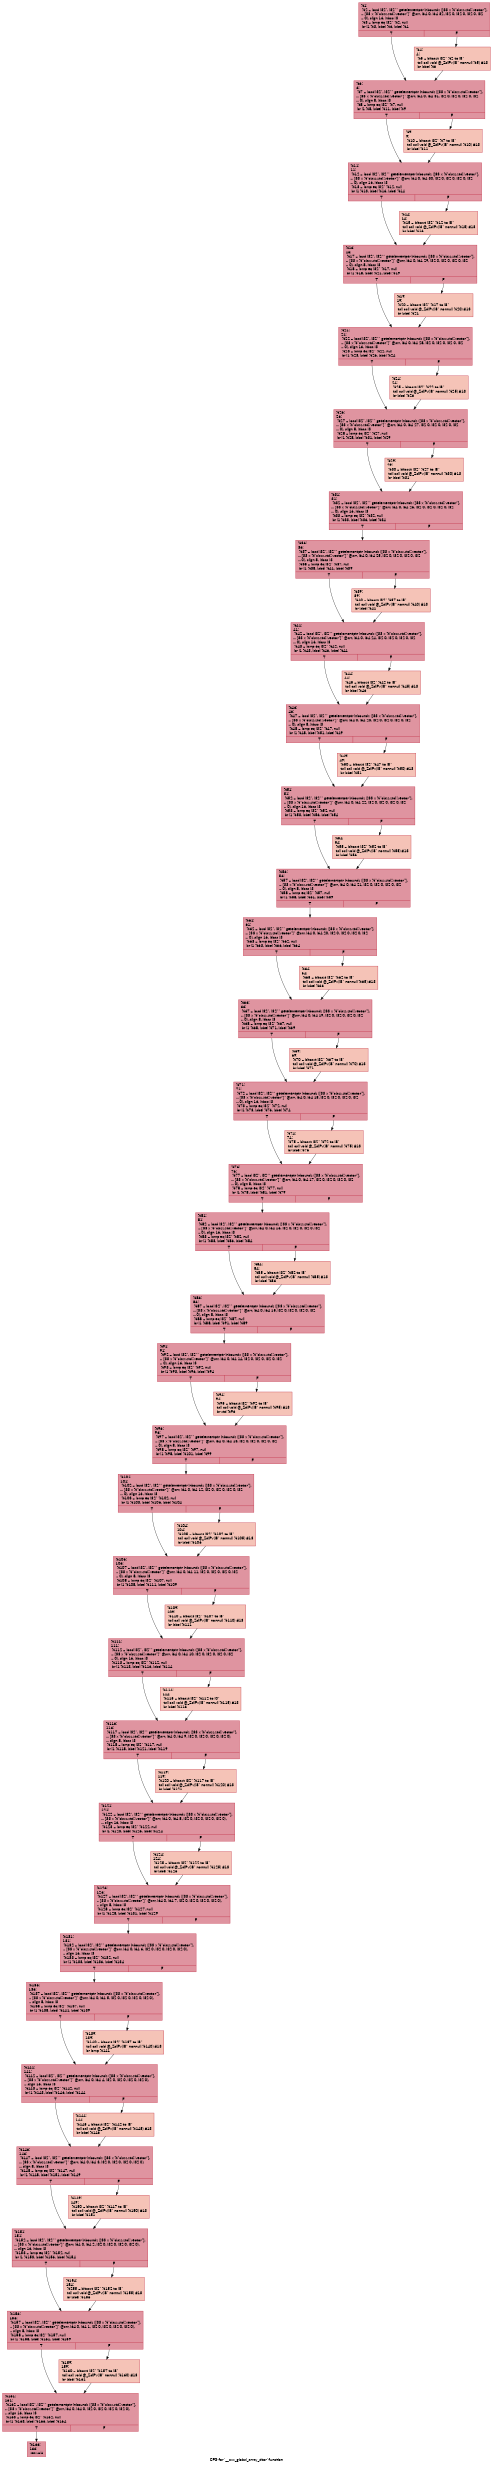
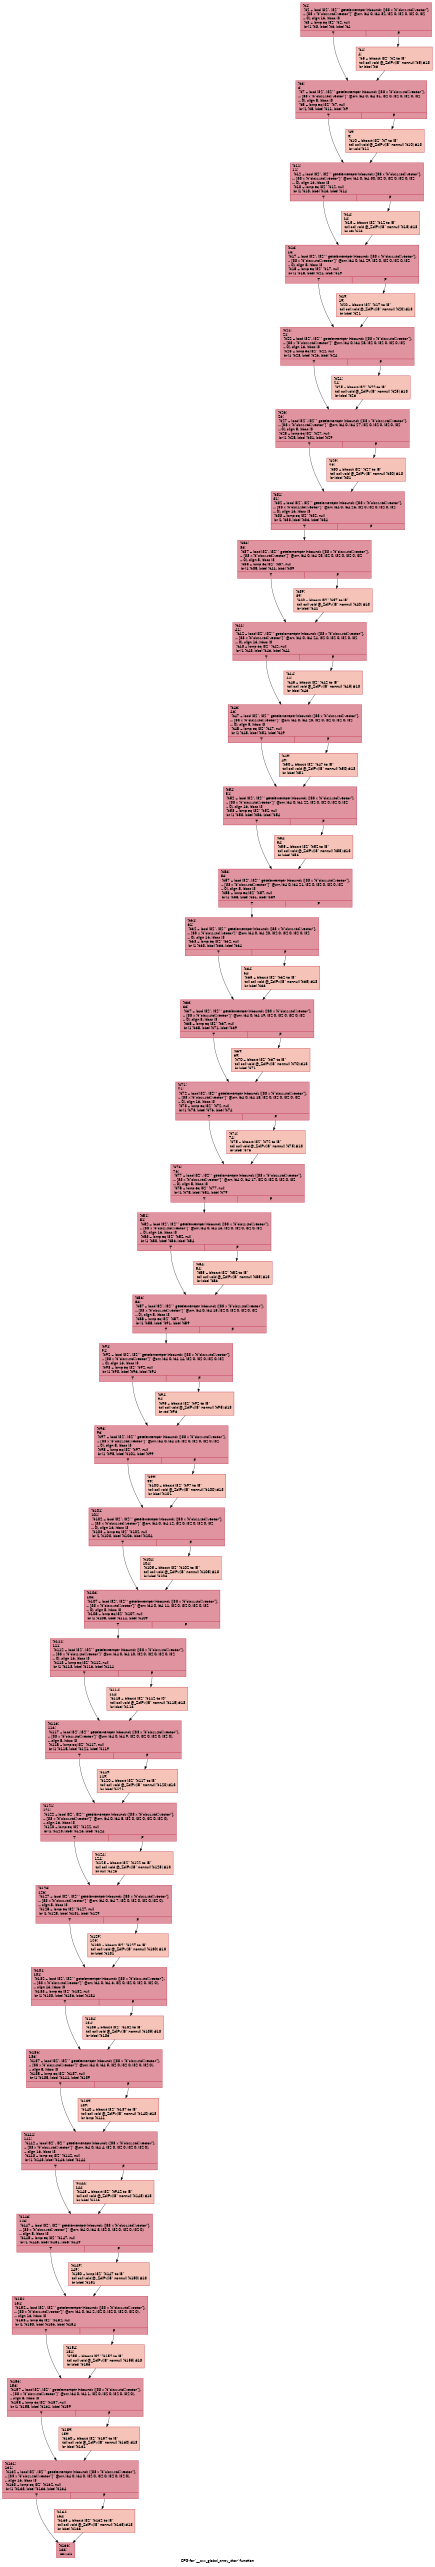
  digraph {
    fontname=Lato
    label="CFG for '__cxx_global_array_dtor' function"
    node [color="#b70d28ff" fillcolor="#b70d2870" fontname=Lato shape=record style=filled]
    edge [fontname=Lato tailport=s0]
    n1 [label="{%1:\l  %2 = load i32*, i32** getelementptr inbounds ([33 x %\"class.std::vector\"],\l... [33 x %\"class.std::vector\"]* @arr, i64 0, i64 32, i32 0, i32 0, i32 0, i32\l... 0), align 16, !tbaa !3\l  %3 = icmp eq i32* %2, null\l  br i1 %3, label %6, label %4\l|{<s0>T|<s1>F}}"]
    n2 [label="{%6:\l6:                                                \l  %7 = load i32*, i32** getelementptr inbounds ([33 x %\"class.std::vector\"],\l... [33 x %\"class.std::vector\"]* @arr, i64 0, i64 31, i32 0, i32 0, i32 0, i32\l... 0), align 8, !tbaa !3\l  %8 = icmp eq i32* %7, null\l  br i1 %8, label %11, label %9\l|{<s0>T|<s1>F}}"]
    n3 [fillcolor="#e8765c70" label="{%4:\l4:                                                \l  %5 = bitcast i32* %2 to i8*\l  tail call void @_ZdlPv(i8* nonnull %5) #13\l  br label %6\l}"]
    n4 [label="{%11:\l11:                                               \l  %12 = load i32*, i32** getelementptr inbounds ([33 x %\"class.std::vector\"],\l... [33 x %\"class.std::vector\"]* @arr, i64 0, i64 30, i32 0, i32 0, i32 0, i32\l... 0), align 16, !tbaa !3\l  %13 = icmp eq i32* %12, null\l  br i1 %13, label %16, label %14\l|{<s0>T|<s1>F}}"]
-   n5 [fillcolor="#e8765c70" label="{%9:\l9:                                                \l  %10 = bitcast i32* %7 to i8*\l  tail call void @_ZdlPv(i8* nonnull %10) #13\l  br label %11\l}"]
+   n5 [fillcolor="#e8765c70" label="{%9:\l9:                                                \l  %10 = bitcast i32* %7 to i8*\l  tail call void @_ZdlPv(i8* nonnull %10) #13\l  br void %11\l}"]
    n6 [label="{%16:\l16:                                               \l  %17 = load i32*, i32** getelementptr inbounds ([33 x %\"class.std::vector\"],\l... [33 x %\"class.std::vector\"]* @arr, i64 0, i64 29, i32 0, i32 0, i32 0, i32\l... 0), align 8, !tbaa !3\l  %18 = icmp eq i32* %17, null\l  br i1 %18, label %21, label %19\l|{<s0>T|<s1>F}}"]
-   n7 [fillcolor="#e8765c70" label="{%14:\l14:                                               \l  %15 = bitcast i32* %12 to i8*\l  tail call void @_ZdlPv(i8* nonnull %15) #13\l  br label %16\l}"]
+   n7 [fillcolor="#e8765c70" label="{%14:\l14:                                               \l  %15 = bitcast i32* %12 to i8*\l  tail call void @_ZdlPv(i8* nonnull %15) #13\l  br ret %16\l}"]
    n8 [label="{%21:\l21:                                               \l  %22 = load i32*, i32** getelementptr inbounds ([33 x %\"class.std::vector\"],\l... [33 x %\"class.std::vector\"]* @arr, i64 0, i64 28, i32 0, i32 0, i32 0, i32\l... 0), align 16, !tbaa !3\l  %23 = icmp eq i32* %22, null\l  br i1 %23, label %26, label %24\l|{<s0>T|<s1>F}}"]
    n9 [fillcolor="#e8765c70" label="{%19:\l19:                                               \l  %20 = bitcast i32* %17 to i8*\l  tail call void @_ZdlPv(i8* nonnull %20) #13\l  br label %21\l}"]
    n10 [label="{%26:\l26:                                               \l  %27 = load i32*, i32** getelementptr inbounds ([33 x %\"class.std::vector\"],\l... [33 x %\"class.std::vector\"]* @arr, i64 0, i64 27, i32 0, i32 0, i32 0, i32\l... 0), align 8, !tbaa !3\l  %28 = icmp eq i32* %27, null\l  br i1 %28, label %31, label %29\l|{<s0>T|<s1>F}}"]
    n11 [fillcolor="#e8765c70" label="{%24:\l24:                                               \l  %25 = bitcast i32* %22 to i8*\l  tail call void @_ZdlPv(i8* nonnull %25) #13\l  br label %26\l}"]
    n12 [label="{%31:\l31:                                               \l  %32 = load i32*, i32** getelementptr inbounds ([33 x %\"class.std::vector\"],\l... [33 x %\"class.std::vector\"]* @arr, i64 0, i64 26, i32 0, i32 0, i32 0, i32\l... 0), align 16, !tbaa !3\l  %33 = icmp eq i32* %32, null\l  br i1 %33, label %36, label %34\l|{<s0>T|<s1>F}}"]
    n13 [fillcolor="#e8765c70" label="{%29:\l29:                                               \l  %30 = bitcast i32* %27 to i8*\l  tail call void @_ZdlPv(i8* nonnull %30) #13\l  br label %31\l}"]
    n14 [label="{%36:\l36:                                               \l  %37 = load i32*, i32** getelementptr inbounds ([33 x %\"class.std::vector\"],\l... [33 x %\"class.std::vector\"]* @arr, i64 0, i64 25, i32 0, i32 0, i32 0, i32\l... 0), align 8, !tbaa !3\l  %38 = icmp eq i32* %37, null\l  br i1 %38, label %41, label %39\l|{<s0>T|<s1>F}}"]
    n15 [label="{%41:\l41:                                               \l  %42 = load i32*, i32** getelementptr inbounds ([33 x %\"class.std::vector\"],\l... [33 x %\"class.std::vector\"]* @arr, i64 0, i64 24, i32 0, i32 0, i32 0, i32\l... 0), align 16, !tbaa !3\l  %43 = icmp eq i32* %42, null\l  br i1 %43, label %46, label %44\l|{<s0>T|<s1>F}}"]
    n16 [fillcolor="#e8765c70" label="{%39:\l39:                                               \l  %40 = bitcast i32* %37 to i8*\l  tail call void @_ZdlPv(i8* nonnull %40) #13\l  br label %41\l}"]
    n17 [label="{%46:\l46:                                               \l  %47 = load i32*, i32** getelementptr inbounds ([33 x %\"class.std::vector\"],\l... [33 x %\"class.std::vector\"]* @arr, i64 0, i64 23, i32 0, i32 0, i32 0, i32\l... 0), align 8, !tbaa !3\l  %48 = icmp eq i32* %47, null\l  br i1 %48, label %51, label %49\l|{<s0>T|<s1>F}}"]
    n18 [fillcolor="#e8765c70" label="{%44:\l44:                                               \l  %45 = bitcast i32* %42 to i8*\l  tail call void @_ZdlPv(i8* nonnull %45) #13\l  br label %46\l}"]
    n19 [label="{%51:\l51:                                               \l  %52 = load i32*, i32** getelementptr inbounds ([33 x %\"class.std::vector\"],\l... [33 x %\"class.std::vector\"]* @arr, i64 0, i64 22, i32 0, i32 0, i32 0, i32\l... 0), align 16, !tbaa !3\l  %53 = icmp eq i32* %52, null\l  br i1 %53, label %56, label %54\l|{<s0>T|<s1>F}}"]
    n20 [fillcolor="#e8765c70" label="{%49:\l49:                                               \l  %50 = bitcast i32* %47 to i8*\l  tail call void @_ZdlPv(i8* nonnull %50) #13\l  br label %51\l}"]
    n21 [label="{%56:\l56:                                               \l  %57 = load i32*, i32** getelementptr inbounds ([33 x %\"class.std::vector\"],\l... [33 x %\"class.std::vector\"]* @arr, i64 0, i64 21, i32 0, i32 0, i32 0, i32\l... 0), align 8, !tbaa !3\l  %58 = icmp eq i32* %57, null\l  br i1 %58, label %61, label %59\l|{<s0>T|<s1>F}}"]
    n22 [fillcolor="#e8765c70" label="{%54:\l54:                                               \l  %55 = bitcast i32* %52 to i8*\l  tail call void @_ZdlPv(i8* nonnull %55) #13\l  br label %56\l}"]
    n23 [label="{%61:\l61:                                               \l  %62 = load i32*, i32** getelementptr inbounds ([33 x %\"class.std::vector\"],\l... [33 x %\"class.std::vector\"]* @arr, i64 0, i64 20, i32 0, i32 0, i32 0, i32\l... 0), align 16, !tbaa !3\l  %63 = icmp eq i32* %62, null\l  br i1 %63, label %66, label %64\l|{<s0>T|<s1>F}}"]
    n24 [label="{%66:\l66:                                               \l  %67 = load i32*, i32** getelementptr inbounds ([33 x %\"class.std::vector\"],\l... [33 x %\"class.std::vector\"]* @arr, i64 0, i64 19, i32 0, i32 0, i32 0, i32\l... 0), align 8, !tbaa !3\l  %68 = icmp eq i32* %67, null\l  br i1 %68, label %71, label %69\l|{<s0>T|<s1>F}}"]
    n25 [fillcolor="#e8765c70" label="{%64:\l64:                                               \l  %65 = bitcast i32* %62 to i8*\l  tail call void @_ZdlPv(i8* nonnull %65) #13\l  br label %66\l}"]
    n26 [label="{%71:\l71:                                               \l  %72 = load i32*, i32** getelementptr inbounds ([33 x %\"class.std::vector\"],\l... [33 x %\"class.std::vector\"]* @arr, i64 0, i64 18, i32 0, i32 0, i32 0, i32\l... 0), align 16, !tbaa !3\l  %73 = icmp eq i32* %72, null\l  br i1 %73, label %76, label %74\l|{<s0>T|<s1>F}}"]
    n27 [fillcolor="#e8765c70" label="{%69:\l69:                                               \l  %70 = bitcast i32* %67 to i8*\l  tail call void @_ZdlPv(i8* nonnull %70) #13\l  br label %71\l}"]
    n28 [label="{%76:\l76:                                               \l  %77 = load i32*, i32** getelementptr inbounds ([33 x %\"class.std::vector\"],\l... [33 x %\"class.std::vector\"]* @arr, i64 0, i64 17, i32 0, i32 0, i32 0, i32\l... 0), align 8, !tbaa !3\l  %78 = icmp eq i32* %77, null\l  br i1 %78, label %81, label %79\l|{<s0>T|<s1>F}}"]
    n29 [fillcolor="#e8765c70" label="{%74:\l74:                                               \l  %75 = bitcast i32* %72 to i8*\l  tail call void @_ZdlPv(i8* nonnull %75) #13\l  br label %76\l}"]
    n30 [label="{%81:\l81:                                               \l  %82 = load i32*, i32** getelementptr inbounds ([33 x %\"class.std::vector\"],\l... [33 x %\"class.std::vector\"]* @arr, i64 0, i64 16, i32 0, i32 0, i32 0, i32\l... 0), align 16, !tbaa !3\l  %83 = icmp eq i32* %82, null\l  br i1 %83, label %86, label %84\l|{<s0>T|<s1>F}}"]
    n31 [label="{%86:\l86:                                               \l  %87 = load i32*, i32** getelementptr inbounds ([33 x %\"class.std::vector\"],\l... [33 x %\"class.std::vector\"]* @arr, i64 0, i64 15, i32 0, i32 0, i32 0, i32\l... 0), align 8, !tbaa !3\l  %88 = icmp eq i32* %87, null\l  br i1 %88, label %91, label %89\l|{<s0>T|<s1>F}}"]
    n32 [fillcolor="#e8765c70" label="{%84:\l84:                                               \l  %85 = bitcast i32* %82 to i8*\l  tail call void @_ZdlPv(i8* nonnull %85) #13\l  br label %86\l}"]
    n33 [label="{%91:\l91:                                               \l  %92 = load i32*, i32** getelementptr inbounds ([33 x %\"class.std::vector\"],\l... [33 x %\"class.std::vector\"]* @arr, i64 0, i64 14, i32 0, i32 0, i32 0, i32\l... 0), align 16, !tbaa !3\l  %93 = icmp eq i32* %92, null\l  br i1 %93, label %96, label %94\l|{<s0>T|<s1>F}}"]
    n34 [label="{%96:\l96:                                               \l  %97 = load i32*, i32** getelementptr inbounds ([33 x %\"class.std::vector\"],\l... [33 x %\"class.std::vector\"]* @arr, i64 0, i64 13, i32 0, i32 0, i32 0, i32\l... 0), align 8, !tbaa !3\l  %98 = icmp eq i32* %97, null\l  br i1 %98, label %101, label %99\l|{<s0>T|<s1>F}}"]
    n35 [fillcolor="#e8765c70" label="{%94:\l94:                                               \l  %95 = bitcast i32* %92 to i8*\l  tail call void @_ZdlPv(i8* nonnull %95) #13\l  br std %96\l}"]
    n36 [label="{%101:\l101:                                              \l  %102 = load i32*, i32** getelementptr inbounds ([33 x %\"class.std::vector\"],\l... [33 x %\"class.std::vector\"]* @arr, i64 0, i64 12, i32 0, i32 0, i32 0, i32\l... 0), align 16, !tbaa !3\l  %103 = icmp eq i32* %102, null\l  br i1 %103, label %106, label %104\l|{<s0>T|<s1>F}}"]
+   n37 [fillcolor="#e8765c70" label="{%99:\l99:                                               \l  %100 = bitcast i32* %97 to i8*\l  tail call void @_ZdlPv(i8* nonnull %100) #13\l  br label %101\l}"]
    n38 [label="{%106:\l106:                                              \l  %107 = load i32*, i32** getelementptr inbounds ([33 x %\"class.std::vector\"],\l... [33 x %\"class.std::vector\"]* @arr, i64 0, i64 11, i32 0, i32 0, i32 0, i32\l... 0), align 8, !tbaa !3\l  %108 = icmp eq i32* %107, null\l  br i1 %108, label %111, label %109\l|{<s0>T|<s1>F}}"]
    n39 [fillcolor="#e8765c70" label="{%104:\l104:                                              \l  %105 = bitcast i32* %102 to i8*\l  tail call void @_ZdlPv(i8* nonnull %105) #13\l  br label %106\l}"]
    n40 [label="{%111:\l111:                                              \l  %112 = load i32*, i32** getelementptr inbounds ([33 x %\"class.std::vector\"],\l... [33 x %\"class.std::vector\"]* @arr, i64 0, i64 10, i32 0, i32 0, i32 0, i32\l... 0), align 16, !tbaa !3\l  %113 = icmp eq i32* %112, null\l  br i1 %113, label %116, label %114\l|{<s0>T|<s1>F}}"]
-   n41 [fillcolor="#e8765c70" label="{%109:\l109:                                              \l  %110 = bitcast i32* %107 to i8*\l  tail call void @_ZdlPv(i8* nonnull %110) #13\l  br label %111\l}"]
    n42 [label="{%116:\l116:                                              \l  %117 = load i32*, i32** getelementptr inbounds ([33 x %\"class.std::vector\"],\l... [33 x %\"class.std::vector\"]* @arr, i64 0, i64 9, i32 0, i32 0, i32 0, i32 0),\l... align 8, !tbaa !3\l  %118 = icmp eq i32* %117, null\l  br i1 %118, label %121, label %119\l|{<s0>T|<s1>F}}"]
    n43 [fillcolor="#e8765c70" label="{%114:\l114:                                              \l  %115 = bitcast i32* %112 to i0*\l  tail call void @_ZdlPv(i8* nonnull %115) #13\l  br label %116\l}"]
    n44 [label="{%121:\l121:                                              \l  %122 = load i32*, i32** getelementptr inbounds ([33 x %\"class.std::vector\"],\l... [33 x %\"class.std::vector\"]* @arr, i64 0, i64 8, i32 0, i32 0, i32 0, i32 0),\l... align 16, !tbaa !3\l  %123 = icmp eq i32* %122, null\l  br i1 %123, label %126, label %124\l|{<s0>T|<s1>F}}"]
    n45 [fillcolor="#e8765c70" label="{%119:\l119:                                              \l  %120 = bitcast i32* %117 to i8*\l  tail call void @_ZdlPv(i8* nonnull %120) #13\l  br label %121\l}"]
    n46 [label="{%126:\l126:                                              \l  %127 = load i32*, i32** getelementptr inbounds ([33 x %\"class.std::vector\"],\l... [33 x %\"class.std::vector\"]* @arr, i64 0, i64 7, i32 0, i32 0, i32 0, i32 0),\l... align 8, !tbaa !3\l  %128 = icmp eq i32* %127, null\l  br i1 %128, label %131, label %129\l|{<s0>T|<s1>F}}"]
-   n47 [fillcolor="#e8765c70" label="{%124:\l124:                                              \l  %125 = bitcast i32* %122 to i8*\l  tail call void @_ZdlPv(i8* nonnull %125) #13\l  br label %126\l}"]
+   n47 [fillcolor="#e8765c70" label="{%124:\l124:                                              \l  %125 = bitcast i32* %122 to i8*\l  tail call void @_ZdlPv(i8* nonnull %125) #13\l  br null %126\l}"]
    n48 [label="{%131:\l131:                                              \l  %132 = load i32*, i32** getelementptr inbounds ([33 x %\"class.std::vector\"],\l... [33 x %\"class.std::vector\"]* @arr, i64 0, i64 6, i32 0, i32 0, i32 0, i32 0),\l... align 16, !tbaa !3\l  %133 = icmp eq i32* %132, null\l  br i1 %133, label %136, label %134\l|{<s0>T|<s1>F}}"]
+   n49 [fillcolor="#e8765c70" label="{%129:\l129:                                              \l  %130 = bitcast i32* %127 to i8*\l  tail call void @_ZdlPv(i8* nonnull %130) #13\l  br label %131\l}"]
    n50 [label="{%136:\l136:                                              \l  %137 = load i32*, i32** getelementptr inbounds ([33 x %\"class.std::vector\"],\l... [33 x %\"class.std::vector\"]* @arr, i64 0, i64 5, i32 0, i32 0, i32 0, i32 0),\l... align 8, !tbaa !3\l  %138 = icmp eq i32* %137, null\l  br i1 %138, label %141, label %139\l|{<s0>T|<s1>F}}"]
+   n51 [fillcolor="#e8765c70" label="{%134:\l134:                                              \l  %135 = bitcast i32* %132 to i8*\l  tail call void @_ZdlPv(i8* nonnull %135) #13\l  br label %136\l}"]
    n52 [label="{%141:\l141:                                              \l  %142 = load i32*, i32** getelementptr inbounds ([33 x %\"class.std::vector\"],\l... [33 x %\"class.std::vector\"]* @arr, i64 0, i64 4, i32 0, i32 0, i32 0, i32 0),\l... align 16, !tbaa !3\l  %143 = icmp eq i32* %142, null\l  br i1 %143, label %146, label %144\l|{<s0>T|<s1>F}}"]
    n53 [fillcolor="#e8765c70" label="{%139:\l139:                                              \l  %140 = bitcast i32* %137 to i8*\l  tail call void @_ZdlPv(i8* nonnull %140) #13\l  br icmp %141\l}"]
    n54 [label="{%146:\l146:                                              \l  %147 = load i32*, i32** getelementptr inbounds ([33 x %\"class.std::vector\"],\l... [33 x %\"class.std::vector\"]* @arr, i64 0, i64 3, i32 0, i32 0, i32 0, i32 0),\l... align 8, !tbaa !3\l  %148 = icmp eq i32* %147, null\l  br i1 %148, label %151, label %149\l|{<s0>T|<s1>F}}"]
-   n55 [fillcolor="#e8765c70" label="{%144:\l144:                                              \l  %145 = bitcast i32* %142 to i8*\l  tail call void @_ZdlPv(i8* nonnull %145) #13\l  br label %146\l}"]
+   n55 [fillcolor="#e8765c70" label="{%144:\l144:                                              \l  %145 = bitcast i32* %942 to i8*\l  tail call void @_ZdlPv(i8* nonnull %145) #13\l  br label %146\l}"]
    n56 [label="{%151:\l151:                                              \l  %152 = load i32*, i32** getelementptr inbounds ([33 x %\"class.std::vector\"],\l... [33 x %\"class.std::vector\"]* @arr, i64 0, i64 2, i32 0, i32 0, i32 0, i32 0),\l... align 16, !tbaa !3\l  %153 = icmp eq i32* %152, null\l  br i1 %153, label %156, label %154\l|{<s0>T|<s1>F}}"]
-   n57 [fillcolor="#e8765c70" label="{%149:\l149:                                              \l  %150 = bitcast i32* %147 to i8*\l  tail call void @_ZdlPv(i8* nonnull %150) #13\l  br label %151\l}"]
+   n57 [fillcolor="#e8765c70" label="{%149:\l149:                                              \l  %150 = icmp i32* %147 to i8*\l  tail call void @_ZdlPv(i8* nonnull %150) #13\l  br label %151\l}"]
    n58 [label="{%156:\l156:                                              \l  %157 = load i32*, i32** getelementptr inbounds ([33 x %\"class.std::vector\"],\l... [33 x %\"class.std::vector\"]* @arr, i64 0, i64 1, i32 0, i32 0, i32 0, i32 0),\l... align 8, !tbaa !3\l  %158 = icmp eq i32* %157, null\l  br i1 %158, label %161, label %159\l|{<s0>T|<s1>F}}"]
    n59 [fillcolor="#e8765c70" label="{%154:\l154:                                              \l  %255 = bitcast i32* %152 to i8*\l  tail call void @_ZdlPv(i8* nonnull %155) #13\l  br label %156\l}"]
    n60 [label="{%161:\l161:                                              \l  %162 = load i32*, i32** getelementptr inbounds ([33 x %\"class.std::vector\"],\l... [33 x %\"class.std::vector\"]* @arr, i64 0, i64 0, i32 0, i32 0, i32 0, i32 0),\l... align 16, !tbaa !3\l  %163 = icmp eq i32* %162, null\l  br i1 %163, label %166, label %164\l|{<s0>T|<s1>F}}"]
    n61 [fillcolor="#e8765c70" label="{%159:\l159:                                              \l  %160 = bitcast i32* %157 to i8*\l  tail call void @_ZdlPv(i8* nonnull %160) #13\l  br label %161\l}"]
    n62 [label="{%166:\l166:                                              \l  ret void\l}"]
+   n63 [fillcolor="#e8765c70" label="{%164:\l164:                                              \l  %165 = bitcast i32* %162 to i8*\l  tail call void @_ZdlPv(i8* nonnull %165) #13\l  br label %166\l}"]
    n1 -> n2
    n1 -> n3 [tailport=s1]
    n2 -> n4
    n2 -> n5 [tailport=s1]
    n3 -> n2 [tailport=""]
    n4 -> n6
    n4 -> n7 [tailport=s1]
    n5 -> n4 [tailport=""]
    n6 -> n8
    n6 -> n9 [tailport=s1]
    n7 -> n6 [tailport=""]
    n8 -> n10
    n8 -> n11 [tailport=s1]
    n9 -> n8 [tailport=""]
    n10 -> n12
    n10 -> n13 [tailport=s1]
    n11 -> n10 [tailport=""]
    n12 -> n14
    n13 -> n12 [tailport=""]
    n14 -> n15
    n14 -> n16 [tailport=s1]
    n15 -> n17
    n15 -> n18 [tailport=s1]
    n16 -> n15 [tailport=""]
    n17 -> n19
    n17 -> n20 [tailport=s1]
    n18 -> n17 [tailport=""]
    n19 -> n21
    n19 -> n22 [tailport=s1]
    n20 -> n19 [tailport=""]
    n21 -> n23
    n22 -> n21 [tailport=""]
    n23 -> n24
    n23 -> n25 [tailport=s1]
    n24 -> n26
    n24 -> n27 [tailport=s1]
    n25 -> n24 [tailport=""]
    n26 -> n28
    n26 -> n29 [tailport=s1]
    n27 -> n26 [tailport=""]
    n28 -> n30
    n29 -> n28 [tailport=""]
    n30 -> n31
    n30 -> n32 [tailport=s1]
    n31 -> n33
    n32 -> n31 [tailport=""]
    n33 -> n34
    n33 -> n35 [tailport=s1]
    n34 -> n36
+   n34 -> n37 [tailport=s1]
    n35 -> n34 [tailport=""]
    n36 -> n38
    n36 -> n39 [tailport=s1]
+   n37 -> n36 [tailport=""]
    n38 -> n40
-   n38 -> n41 [tailport=s1]
    n39 -> n38 [tailport=""]
    n40 -> n42
    n40 -> n43 [tailport=s1]
-   n41 -> n40 [tailport=""]
    n42 -> n44
    n42 -> n45 [tailport=s1]
    n43 -> n42 [tailport=""]
    n44 -> n46
    n44 -> n47 [tailport=s1]
    n45 -> n44 [tailport=""]
    n46 -> n48
+   n46 -> n49 [tailport=s1]
    n47 -> n46 [tailport=""]
    n48 -> n50
+   n48 -> n51 [tailport=s1]
+   n49 -> n48 [tailport=""]
    n50 -> n52
    n50 -> n53 [tailport=s1]
+   n51 -> n50 [tailport=""]
    n52 -> n54
    n52 -> n55 [tailport=s1]
    n53 -> n52 [tailport=""]
    n54 -> n56
    n54 -> n57 [tailport=s1]
    n55 -> n54 [tailport=""]
    n56 -> n58
    n56 -> n59 [tailport=s1]
    n57 -> n56 [tailport=""]
    n58 -> n60
    n58 -> n61 [tailport=s1]
    n59 -> n58 [tailport=""]
    n60 -> n62
+   n60 -> n63 [tailport=s1]
    n61 -> n60 [tailport=""]
+   n63 -> n62 [tailport=""]
  }
